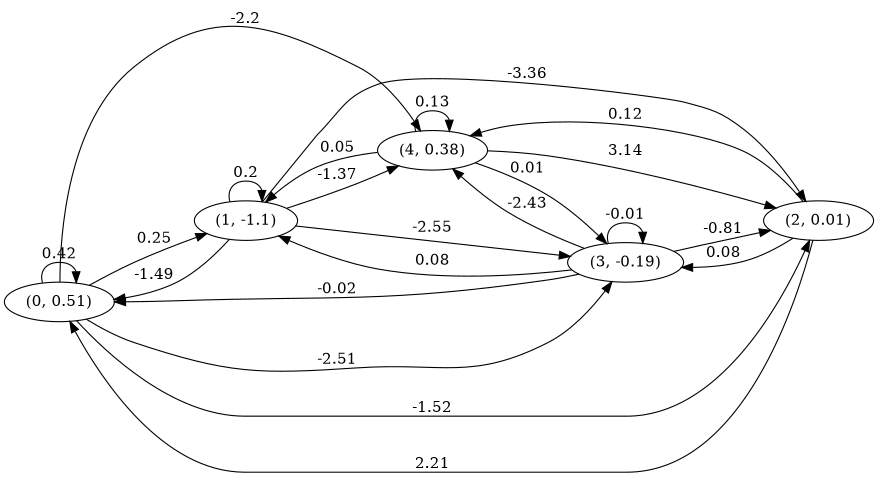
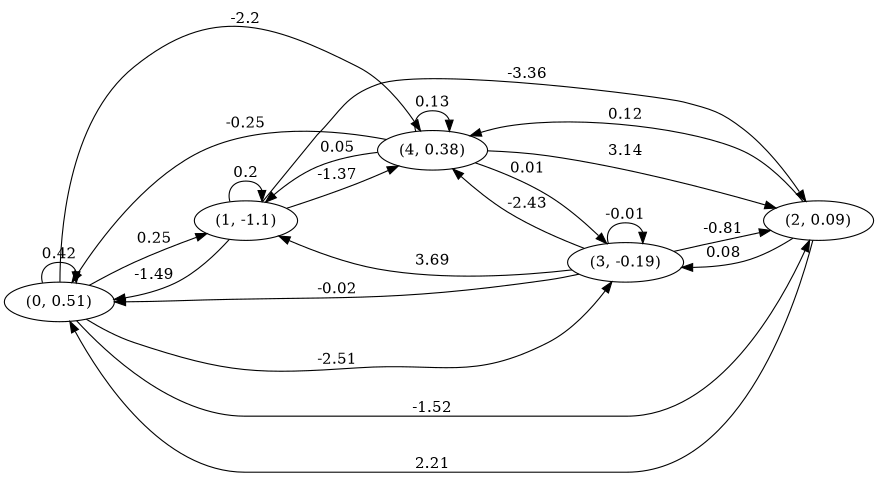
  digraph {
    rankdir=LR
    n1 [label="(0, 0.51)"]
    n2 [label="(1, -1.1)"]
-   n3 [label="(2, 0.01)"]
+   n3 [label="(2, 0.09)"]
    n4 [label="(3, -0.19)"]
    n5 [label="(4, 0.38)"]
    n1 -> n1 [label=0.42]
    n1 -> n2 [label=0.25]
    n1 -> n3 [label=-1.52]
    n1 -> n4 [label=-2.51]
    n1 -> n5 [label=-2.2]
    n2 -> n1 [label=-1.49]
    n2 -> n2 [label=0.2]
    n2 -> n3 [label=-3.36]
-   n2 -> n4 [label=-2.55]
    n2 -> n5 [label=-1.37]
    n3 -> n1 [label=2.21]
    n3 -> n4 [label=0.08]
    n3 -> n5 [label=0.12]
    n4 -> n1 [label=-0.02]
-   n4 -> n2 [label=0.08]
+   n4 -> n2 [label=3.69]
    n4 -> n3 [label=-0.81]
    n4 -> n4 [label=-0.01]
    n4 -> n5 [label=-2.43]
+   n5 -> n1 [label=-0.25]
    n5 -> n2 [label=0.05]
    n5 -> n3 [label=3.14]
    n5 -> n4 [label=0.01]
    n5 -> n5 [label=0.13]
  }
